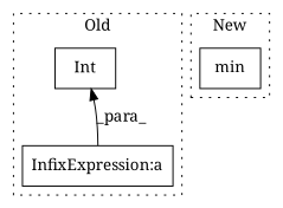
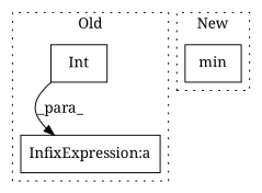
  digraph {
    fontname="Noto Serif"
    node [a=32 l="4,1" shape=box fontname="Noto Serif"]
    n1 [label=Int s="1174,1187"]
    n2 [a=27 l=3 label="InfixExpression:a" s=1179]
    n3 [label=min s="1105,1144"]
    subgraph cluster_1 {
      label=Old
      style=dotted
      n1
      n2
    }
    subgraph cluster_2 {
      label=New
      style=dotted
      n3
    }
-   n2 -> n1 [label=_para_ fontname="Noto Serif"]
+   n1 -> n2 [label=_para_ fontname="Noto Serif"]
  }
